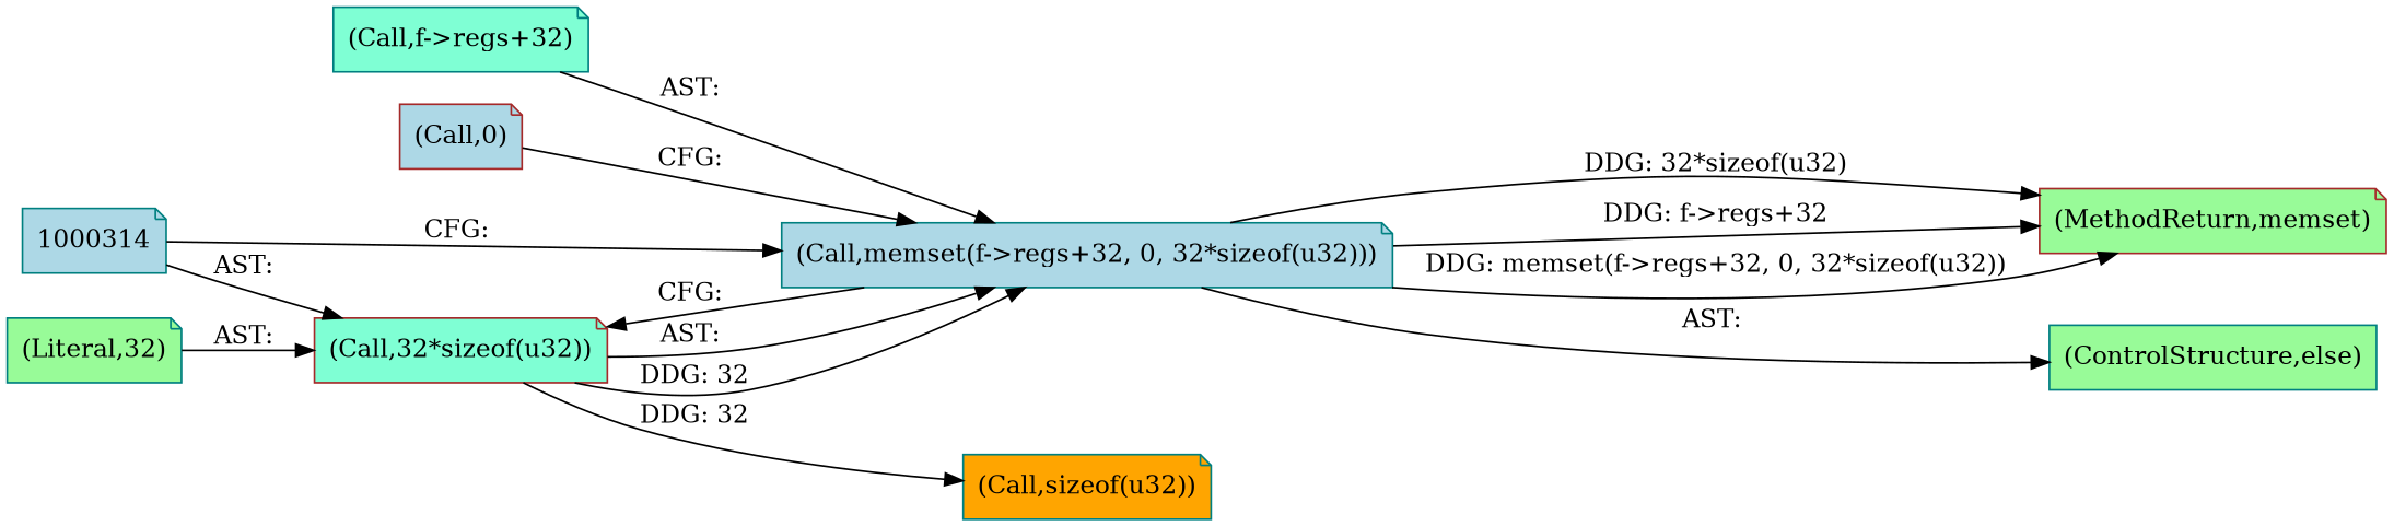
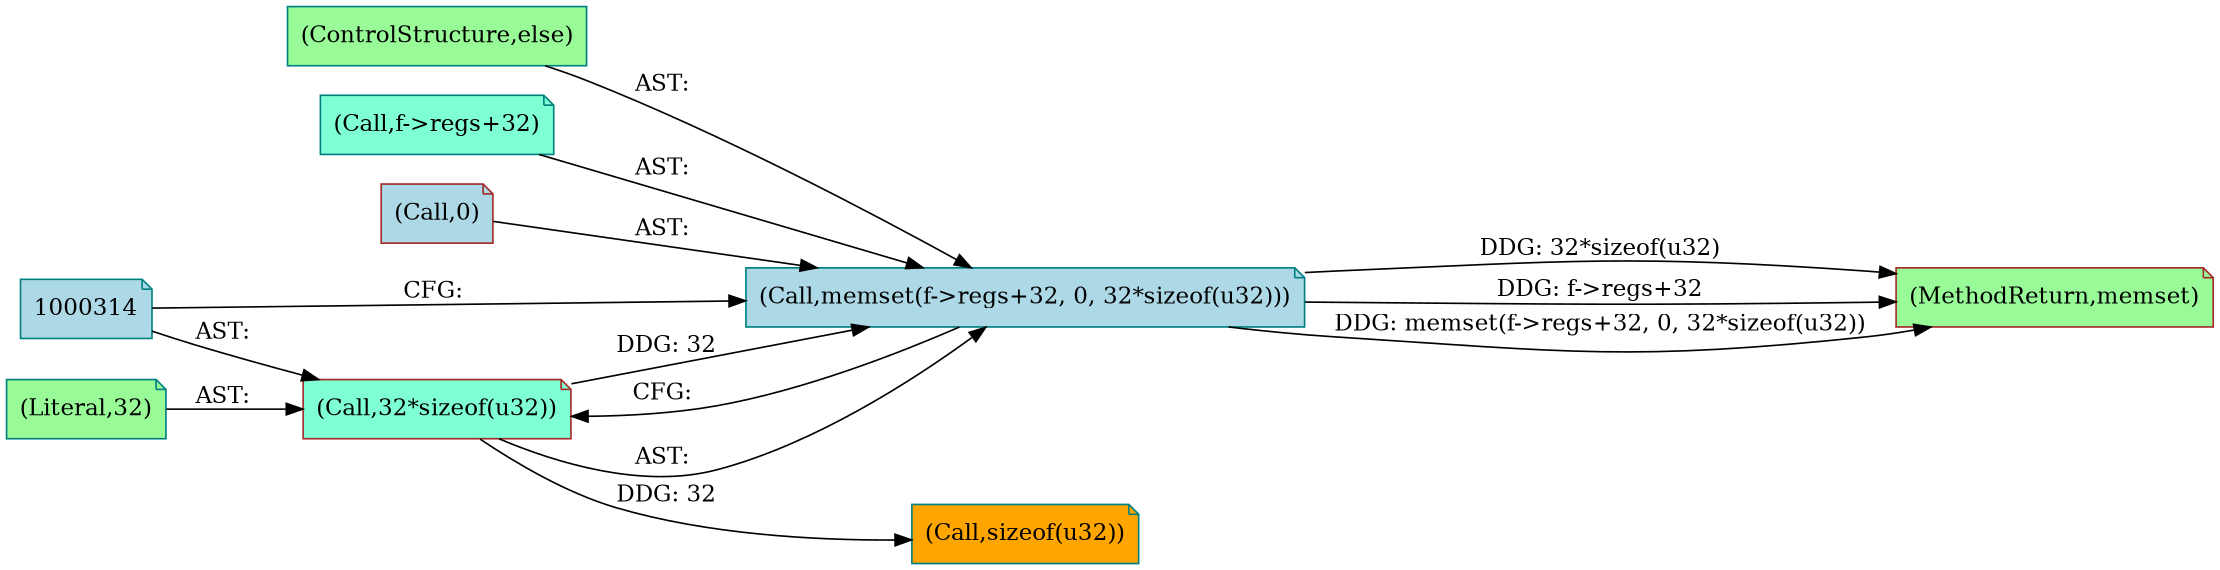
  digraph {
    rankdir=LR
    node [color=teal fillcolor=lightblue shape=note style=filled]
    n1 [color=brown fillcolor=aquamarine label="(Call,32*sizeof(u32))"]
    n2 [label="(Call,memset(f->regs+32, 0, 32*sizeof(u32)))"]
    n3 [fillcolor=orange label="(Call,sizeof(u32))"]
    n4 [color=brown fillcolor=palegreen label="(MethodReturn,memset)"]
    n5 [fillcolor=palegreen label="(ControlStructure,else)" shape=box]
    n6 [fillcolor=aquamarine label="(Call,f->regs+32)"]
    n7 [color=brown label="(Call,0)"]
    n8 [fillcolor=palegreen label="(Literal,32)"]
    1000314
    n1 -> n2 [label="AST: "]
    n1 -> n2 [label="DDG: 32"]
    n1 -> n3 [label="DDG: 32"]
    n2 -> n1 [label="CFG: "]
    n2 -> n4 [label="DDG: 32*sizeof(u32)"]
    n2 -> n4 [label="DDG: f->regs+32"]
    n2 -> n4 [label="DDG: memset(f->regs+32, 0, 32*sizeof(u32))"]
-   n2 -> n5 [label="AST: "]
+   n5 -> n2 [label="AST: "]
    n6 -> n2 [label="AST: "]
-   n7 -> n2 [label="CFG: "]
+   n7 -> n2 [label="AST: "]
    n8 -> n1 [label="AST: "]
    1000314 -> n1 [label="AST: "]
    1000314 -> n2 [label="CFG: "]
  }
